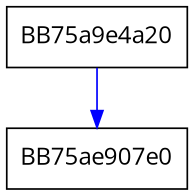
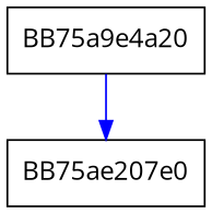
  digraph {
    splines=ortho
    fontname="Open Sans"
    node [shape=box fontname="Open Sans"]
    BB75a9e4a20
-   BB75ae207e0 [label=BB75ae907e0]
+   BB75ae207e0
    BB75a9e4a20 -> BB75ae207e0 [color=blue fontname="Open Sans"]
  }
